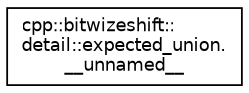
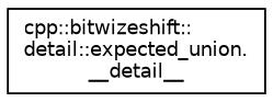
  digraph {
    rankdir=LR
-   n1 [color=black fillcolor=white fontname=Helvetica fontsize=10 height=0.2 label="cpp::bitwizeshift::\ldetail::expected_union.\l__unnamed__" shape=record style=filled width=0.4]
+   n1 [color=black fillcolor=white fontname=Helvetica fontsize=10 height=0.2 label="cpp::bitwizeshift::\ldetail::expected_union.\l__detail__" shape=record style=filled width=0.4]
  }
